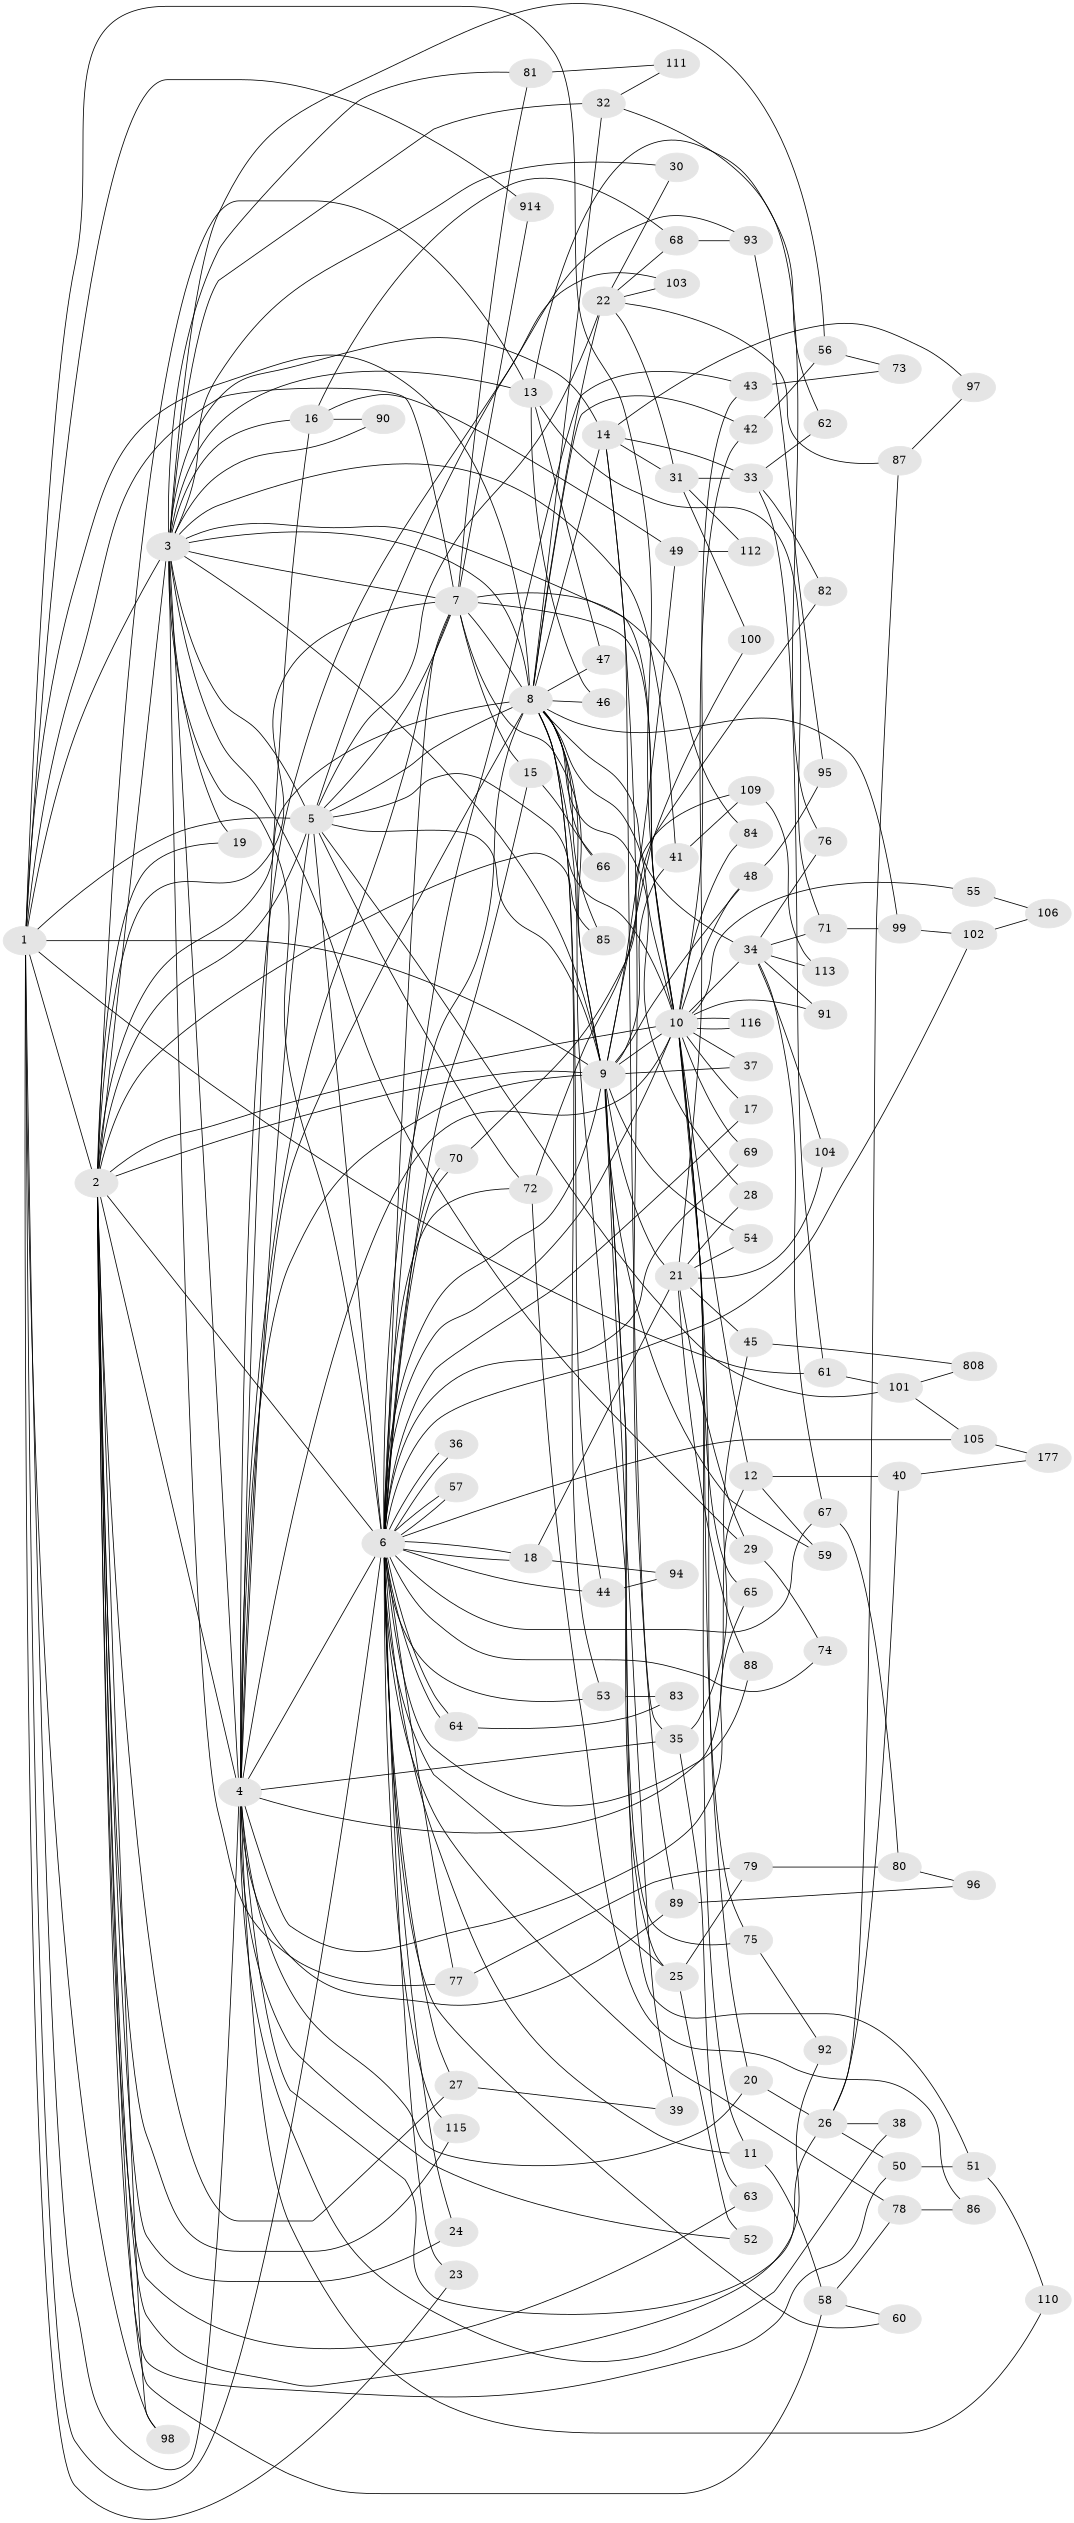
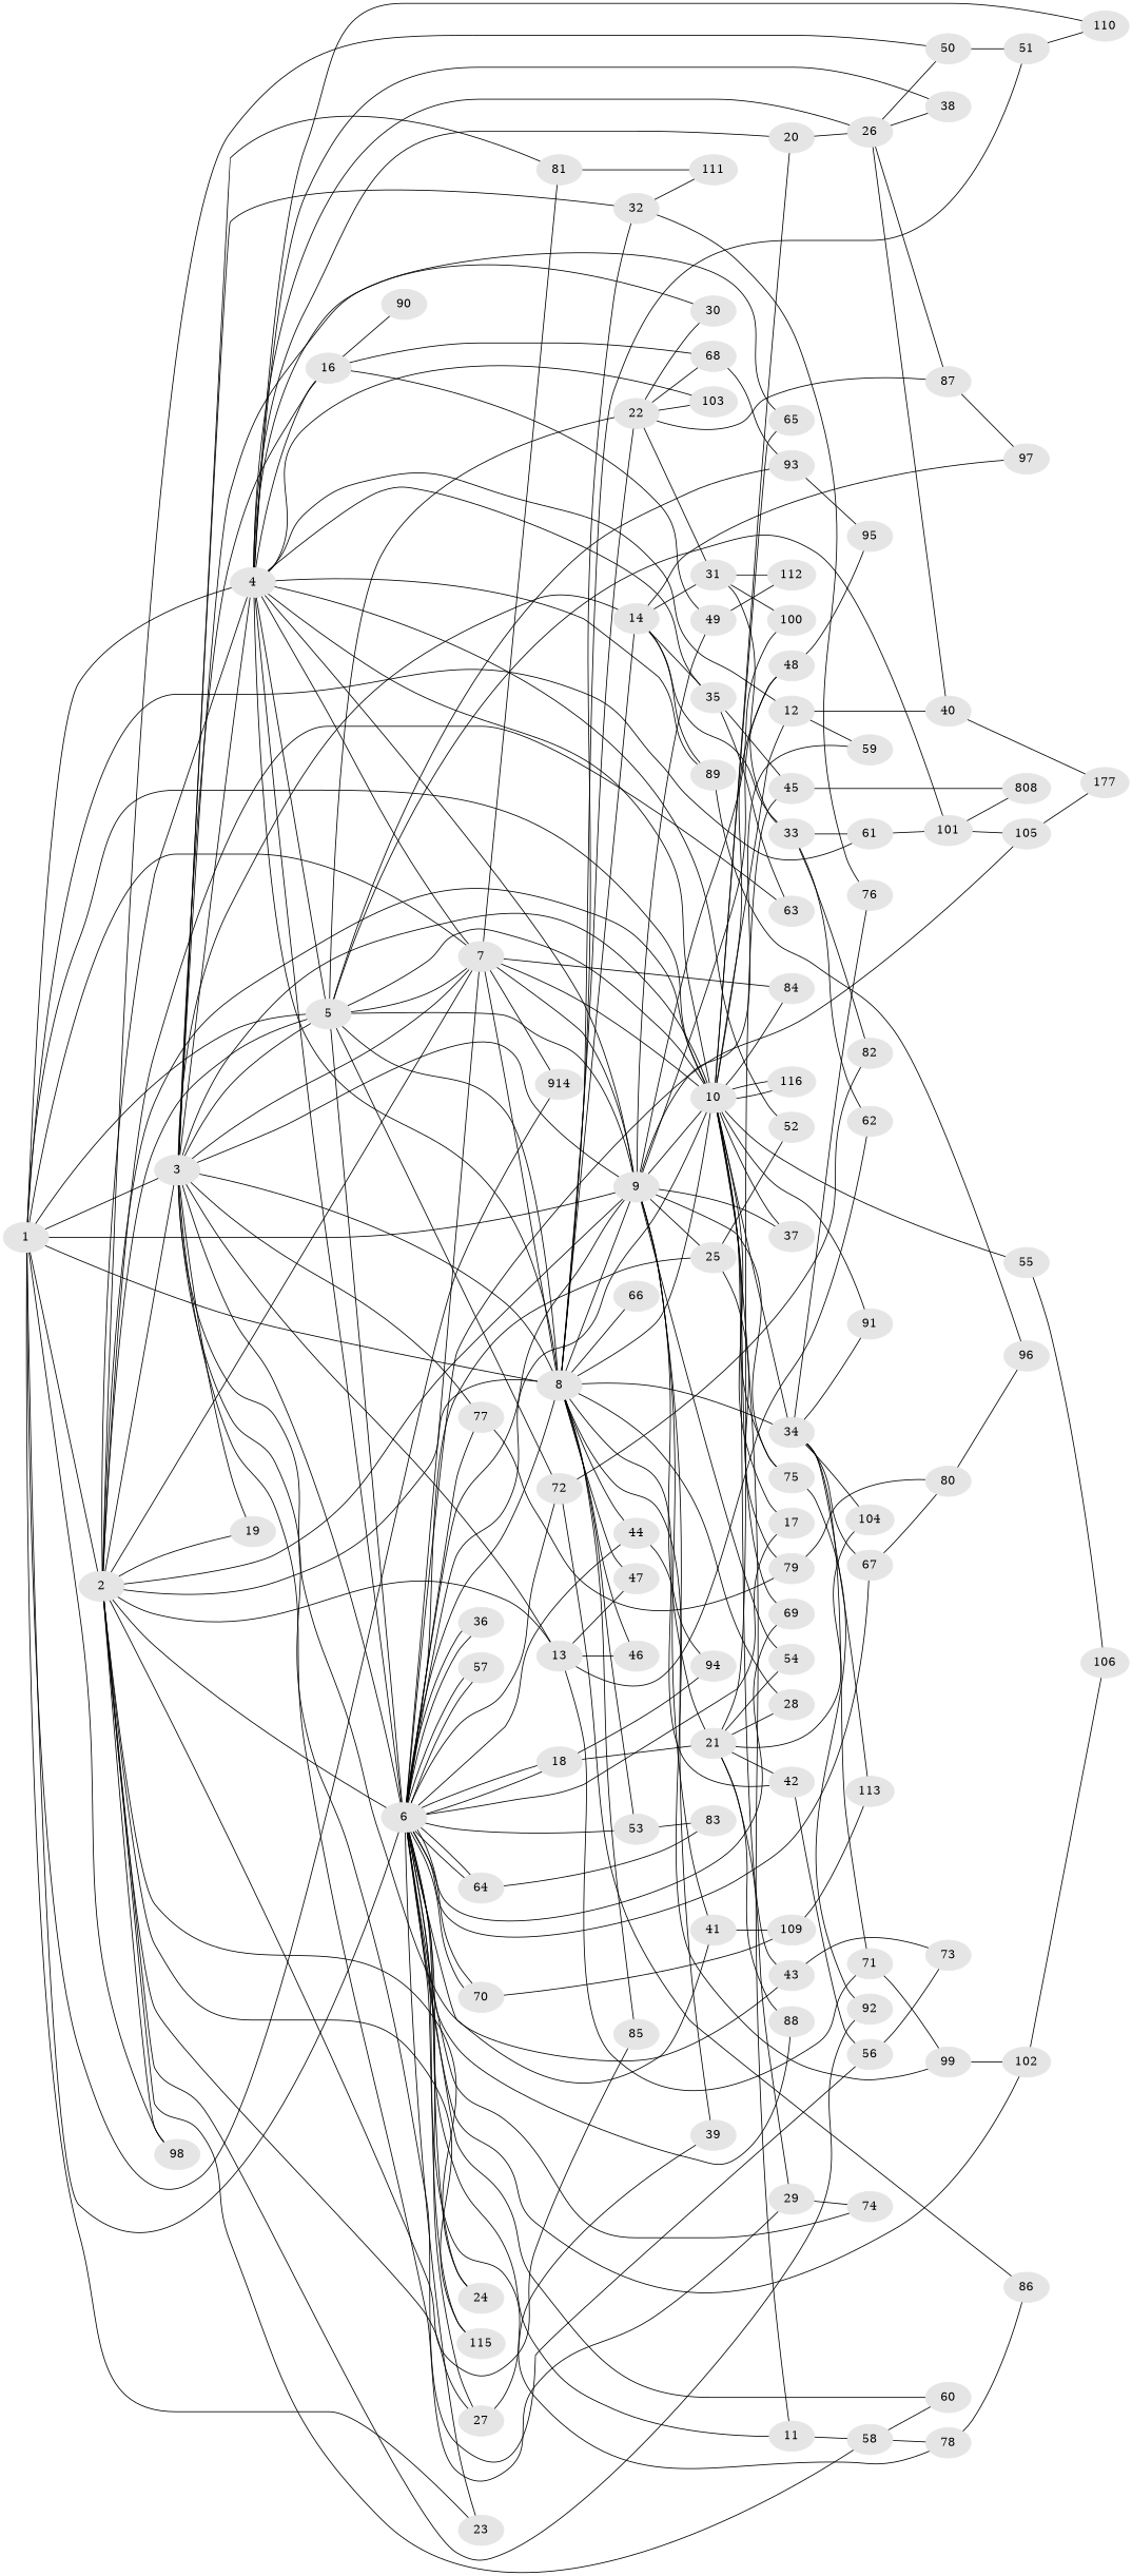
  graph {
    rankdir=LR
    node [color=gray90 style=filled]
    1
    2
    3
    4
    5
    6
    7
    8
    9
    10
    23
    61
    98
    n14 [label=914]
    13
    19
    24
    27
    50
    58
    63
    85
    92
    115
    14
    16
    29
    30
    32
    41
    56
    77
    81
    90
    12
    20
    26
    35
    38
    52
    65
    89
    103
    110
    22
    72
    93
    101
    11
-   15
    17
    18
    25
    36
    43
    44
    53
    57
    60
    64
    67
    69
    70
    74
    78
    88
    102
    105
    84
    28
    34
    42
    46
    47
    51
    66
    99
    21
    37
    39
    48
    49
    54
    59
    75
    100
    55
    91
    116
    62
    71
    31
    33
    97
    68
    76
    111
    109
    73
    79
    40
    87
    45
    96
    82
    86
    95
    n108 [label=808]
    94
    83
    106
    80
    n113 [label=177]
    104
    113
    112
    1 -- 2
    1 -- 3
    1 -- 4
    1 -- 5
    1 -- 6
    1 -- 7
    1 -- 8
    1 -- 9
    1 -- 10
    1 -- 23
    1 -- 61
    1 -- 98
    1 -- n14
    2 -- 3
    2 -- 4
    2 -- 5
    2 -- 6
    2 -- 7
    2 -- 8
    2 -- 9
    2 -- 10
    2 -- 98
    2 -- 13
    2 -- 19
    2 -- 24
    2 -- 27
    2 -- 50
    2 -- 58
    2 -- 63
    2 -- 85
    2 -- 92
    2 -- 115
    3 -- 4
    3 -- 5
    3 -- 6
    3 -- 7
    3 -- 8
    3 -- 9
    3 -- 10
    3 -- 13
    3 -- 19
    3 -- 14
    3 -- 16
    3 -- 29
    3 -- 30
    3 -- 32
    3 -- 41
    3 -- 56
    3 -- 77
    3 -- 81
-   3 -- 90
    4 -- 5
    4 -- 6
    4 -- 7
    4 -- 8
    4 -- 9
    4 -- 10
    4 -- 16
    4 -- 12
    4 -- 20
    4 -- 26
    4 -- 35
    4 -- 38
    4 -- 52
    4 -- 65
    4 -- 89
    4 -- 103
    4 -- 110
    5 -- 6
    5 -- 7
    5 -- 8
    5 -- 9
    5 -- 10
    5 -- 22
    5 -- 72
    5 -- 93
    5 -- 101
    6 -- 7
    6 -- 8
    6 -- 9
    6 -- 10
    6 -- 23
    6 -- 24
    6 -- 27
    6 -- 115
    6 -- 77
    6 -- 72
    6 -- 11
-   6 -- 15
    6 -- 17
    6 -- 18
    6 -- 18
    6 -- 25
    6 -- 36
    6 -- 36
    6 -- 43
    6 -- 44
    6 -- 53
    6 -- 57
    6 -- 57
    6 -- 60
    6 -- 64
    6 -- 64
    6 -- 67
    6 -- 69
    6 -- 70
    6 -- 70
    6 -- 74
    6 -- 78
    6 -- 88
    6 -- 102
    6 -- 105
    7 -- 8
    7 -- 9
    7 -- 10
    7 -- n14
    7 -- 81
-   7 -- 15
    7 -- 84
    8 -- 9
    8 -- 10
    8 -- 85
    8 -- 14
    8 -- 32
    8 -- 22
    8 -- 44
    8 -- 53
    8 -- 28
    8 -- 34
    8 -- 42
    8 -- 46
    8 -- 47
    8 -- 51
    8 -- 66
    8 -- 99
    9 -- 10
    9 -- 41
    9 -- 25
    9 -- 21
    9 -- 37
    9 -- 39
    9 -- 48
    9 -- 49
    9 -- 54
    9 -- 59
    9 -- 75
    9 -- 100
    10 -- 12
    10 -- 20
    10 -- 65
    10 -- 11
    10 -- 17
    10 -- 43
    10 -- 69
    10 -- 84
    10 -- 34
    10 -- 37
    10 -- 48
    10 -- 75
    10 -- 55
    10 -- 91
    10 -- 116
    10 -- 116
    61 -- 101
    13 -- 46
    13 -- 47
    13 -- 62
    13 -- 71
    27 -- 39
    50 -- 51
    58 -- 60
    58 -- 78
    14 -- 35
    14 -- 89
    14 -- 31
    14 -- 33
    14 -- 97
    16 -- 90
    16 -- 49
    16 -- 68
    29 -- 74
    32 -- 76
    32 -- 111
    41 -- 109
    56 -- 73
    77 -- 79
    81 -- 111
    12 -- 59
    12 -- 40
    20 -- 26
    26 -- 50
    26 -- 38
    26 -- 40
    26 -- 87
    35 -- 63
    35 -- 45
    89 -- 96
    22 -- 30
    22 -- 103
    22 -- 31
    22 -- 68
    22 -- 87
    72 -- 82
    72 -- 86
    93 -- 95
    101 -- 105
    101 -- n108
    11 -- 58
-   15 -- 66
    18 -- 21
    18 -- 94
    25 -- 52
    25 -- 79
    43 -- 73
    44 -- 94
    53 -- 83
    64 -- 83
    67 -- 80
    70 -- 109
    78 -- 86
    102 -- 106
    105 -- n113
    34 -- 67
    34 -- 91
    34 -- 71
    34 -- 76
    34 -- 104
    34 -- 113
    42 -- 56
    51 -- 110
    99 -- 102
    21 -- 29
    21 -- 88
    21 -- 28
    21 -- 42
    21 -- 54
    21 -- 45
    21 -- 104
    48 -- 95
    49 -- 112
    75 -- 92
    55 -- 106
    71 -- 99
    31 -- 100
    31 -- 33
    31 -- 112
    33 -- 61
    33 -- 62
    33 -- 82
    68 -- 93
    109 -- 113
    79 -- 80
    40 -- n113
    87 -- 97
    45 -- n108
    80 -- 96
  }
